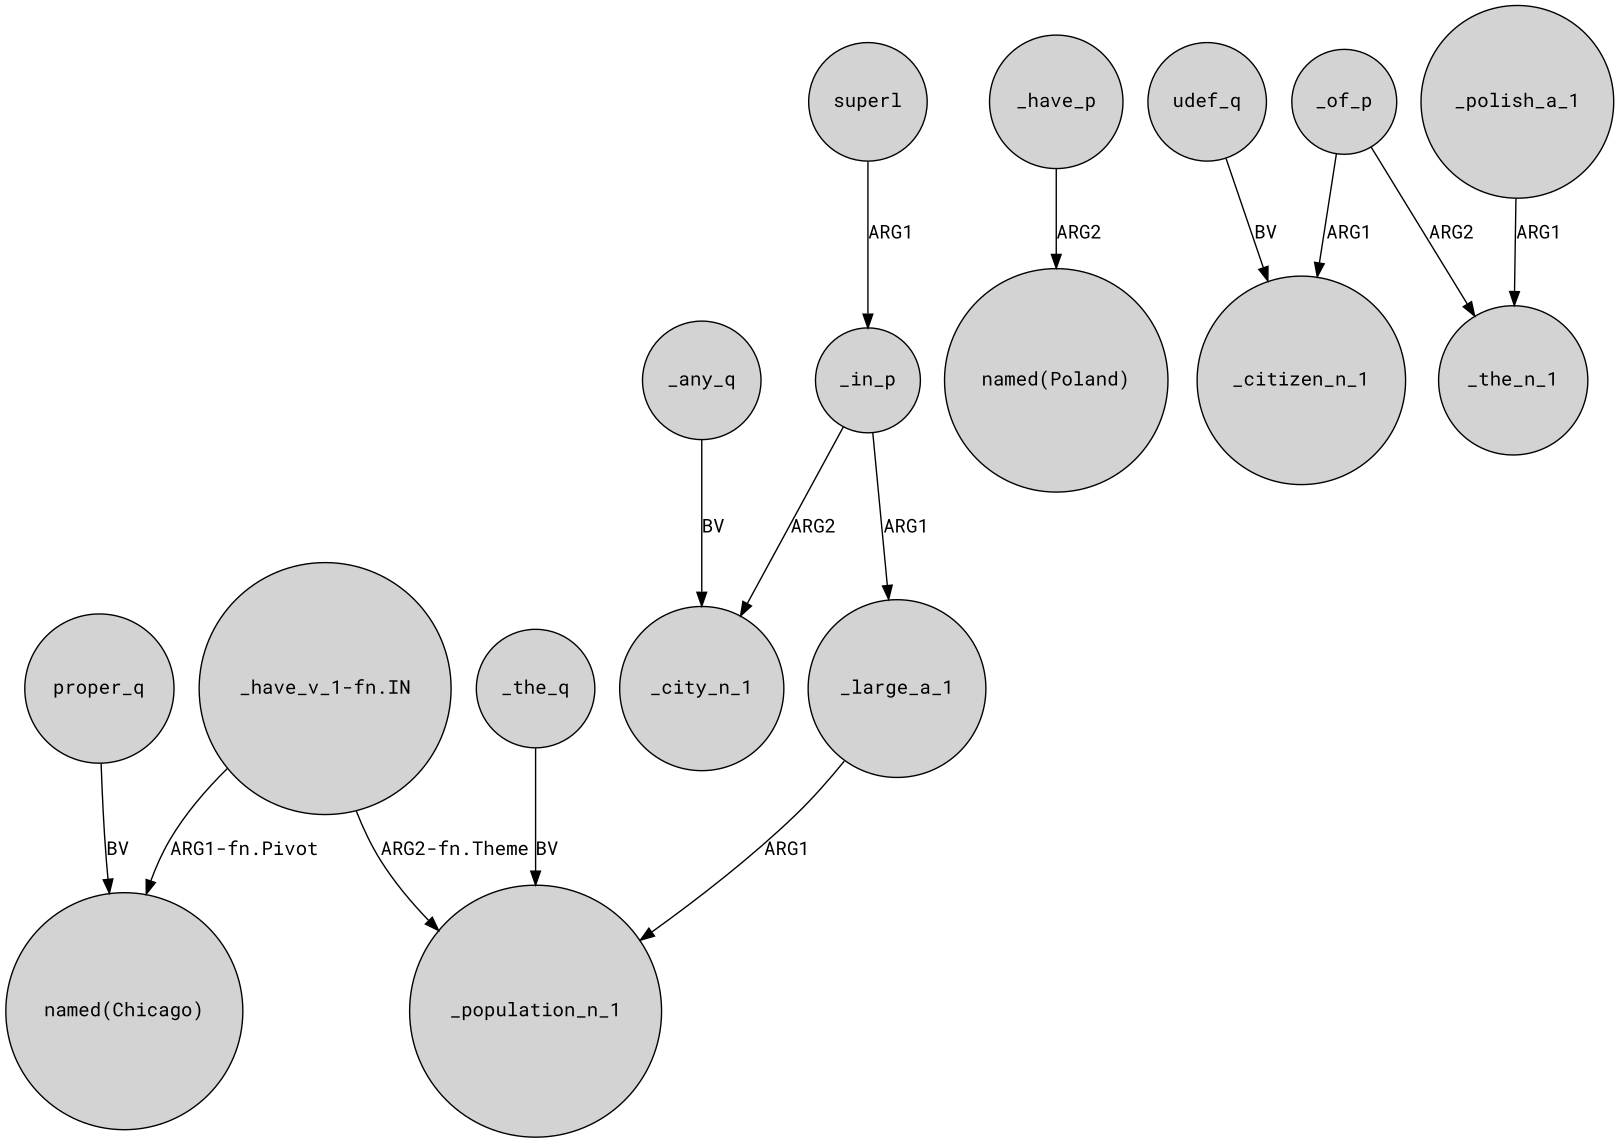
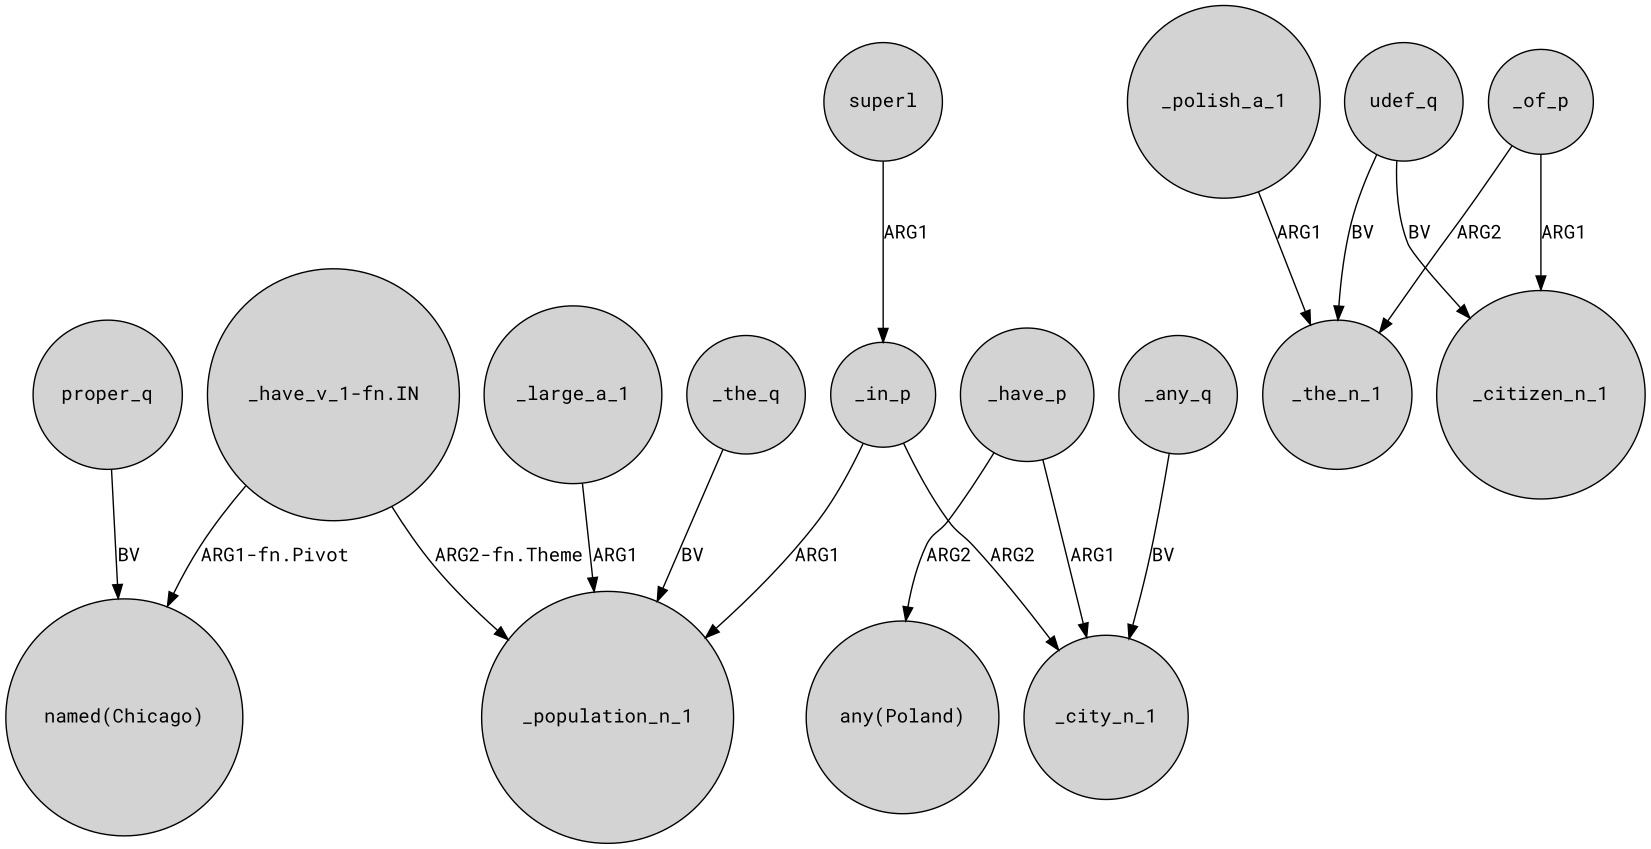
  digraph {
    fontname="Roboto Mono"
    node [fontname="Roboto Mono" shape=circle style=filled]
    edge [fontname="Roboto Mono"]
    "_have_v_1-fn.IN"
    "named(Chicago)"
    _population_n_1
    superl
    _in_p
    _large_a_1
    proper_q
    n8 [label=_have_p]
-   "named(Poland)"
+   "named(Poland)" [label="any(Poland)"]
    _city_n_1
    _of_p
    _citizen_n_1
    n13 [label=_the_n_1]
    _the_q
    udef_q
    _any_q
    _polish_a_1
    "_have_v_1-fn.IN" -> "named(Chicago)" [label="ARG1-fn.Pivot"]
    "_have_v_1-fn.IN" -> _population_n_1 [label="ARG2-fn.Theme"]
    superl -> _in_p [label=ARG1]
-   _in_p -> _large_a_1 [label=ARG1]
+   _in_p -> _population_n_1 [label=ARG1]
    _in_p -> _city_n_1 [label=ARG2]
    _large_a_1 -> _population_n_1 [label=ARG1]
    proper_q -> "named(Chicago)" [label=BV]
    n8 -> "named(Poland)" [label=ARG2]
+   n8 -> _city_n_1 [label=ARG1]
    _of_p -> _citizen_n_1 [label=ARG1]
    _of_p -> n13 [label=ARG2]
    _the_q -> _population_n_1 [label=BV]
    udef_q -> _citizen_n_1 [label=BV]
+   udef_q -> n13 [label=BV]
    _any_q -> _city_n_1 [label=BV]
    _polish_a_1 -> n13 [label=ARG1]
  }
